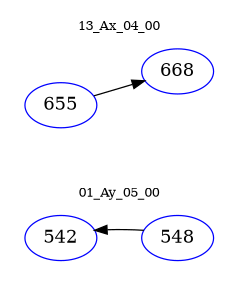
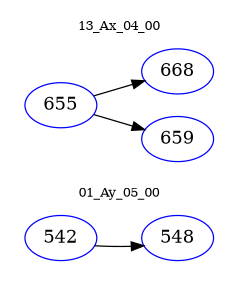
  digraph {
    rankdir=LR
    node [color=blue]
    edge [color=black]
    n1 [label=542]
    n2 [label=548]
    n3 [label=655]
+   n4 [label=659]
    n5 [label=668]
    subgraph cluster_1 {
      color=white
      fontsize=10
      label="01_Ay_05_00"
      n1
      n2
    }
    subgraph cluster_2 {
      color=white
      fontsize=10
      label="13_Ax_04_00"
      n3
+     n4
      n5
    }
-   n2 -> n1
+   n1 -> n2
+   n3 -> n4
    n3 -> n5
  }
